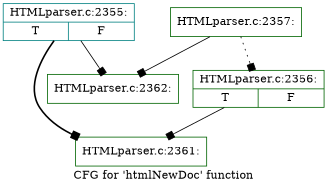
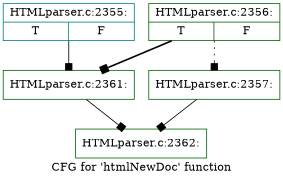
  digraph {
    label="CFG for 'htmlNewDoc' function"
    node [color=darkgreen shape=record]
    edge [arrowhead=box style=bold]
    n1 [color=teal label="{HTMLparser.c:2355:|{<s0>T|<s1>F}}"]
    n2 [label="{HTMLparser.c:2361:}"]
    n3 [label="{HTMLparser.c:2356:|{<s0>T|<s1>F}}"]
    n4 [label="{HTMLparser.c:2357:}"]
    n5 [label="{HTMLparser.c:2362:}"]
-   n1 -> n2
-   n1 -> n5 [style=solid]
-   n3 -> n2 [style=solid]
-   n4 -> n3 [style=dotted]
+   n1 -> n2 [style=solid]
+   n2 -> n5 [style=solid]
+   n3 -> n2
+   n3 -> n4 [style=dotted]
    n4 -> n5 [style=solid]
  }
